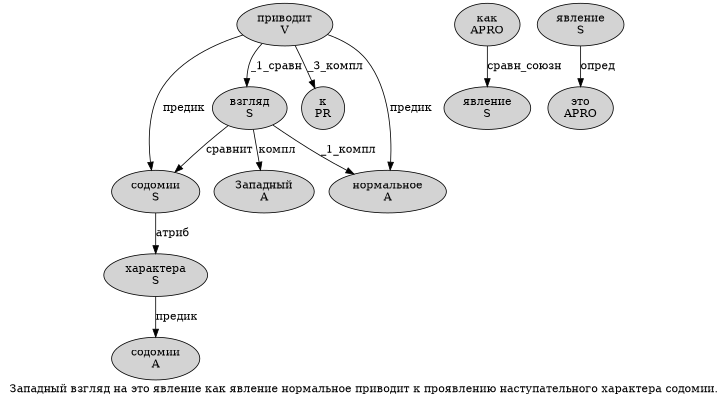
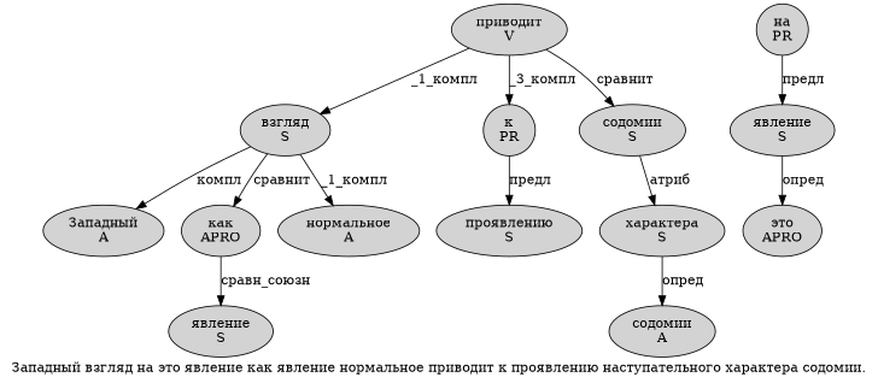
  digraph {
    label="Западный взгляд на это явление как явление нормальное приводит к проявлению наступательного характера содомии."
    node [fillcolor=lightgray penwidth=1 shape=ellipse style=filled]
    n1 [label="Западный\nA"]
    n2 [label="взгляд\nS"]
    n3 [label="как\nAPRO"]
    n4 [label="нормальное\nA"]
+   n5 [label="на\nPR"]
    n6 [label="явление\nS"]
    n7 [label="явление\nS"]
    n8 [label="это\nAPRO"]
    n9 [label="приводит\nV"]
    n10 [label="к\nPR"]
    n11 [label="содомии\nS"]
+   n12 [label="проявлению\nS"]
    n13 [label="характера\nS"]
    n14 [label="содомии\nA"]
    n2 -> n1 [label="компл"]
-   n2 -> n11 [label="сравнит"]
+   n2 -> n3 [label="сравнит"]
    n2 -> n4 [label="_1_компл"]
    n3 -> n7 [label="сравн_союзн"]
+   n5 -> n6 [label="предл"]
    n6 -> n8 [label="опред"]
-   n9 -> n2 [label="_1_сравн"]
-   n9 -> n4 [label="предик"]
+   n9 -> n2 [label="_1_компл"]
    n9 -> n10 [label="_3_компл"]
-   n9 -> n11 [label="предик"]
+   n9 -> n11 [label="сравнит"]
+   n10 -> n12 [label="предл"]
    n11 -> n13 [label="атриб"]
-   n13 -> n14 [label="предик"]
+   n13 -> n14 [label="опред"]
  }
